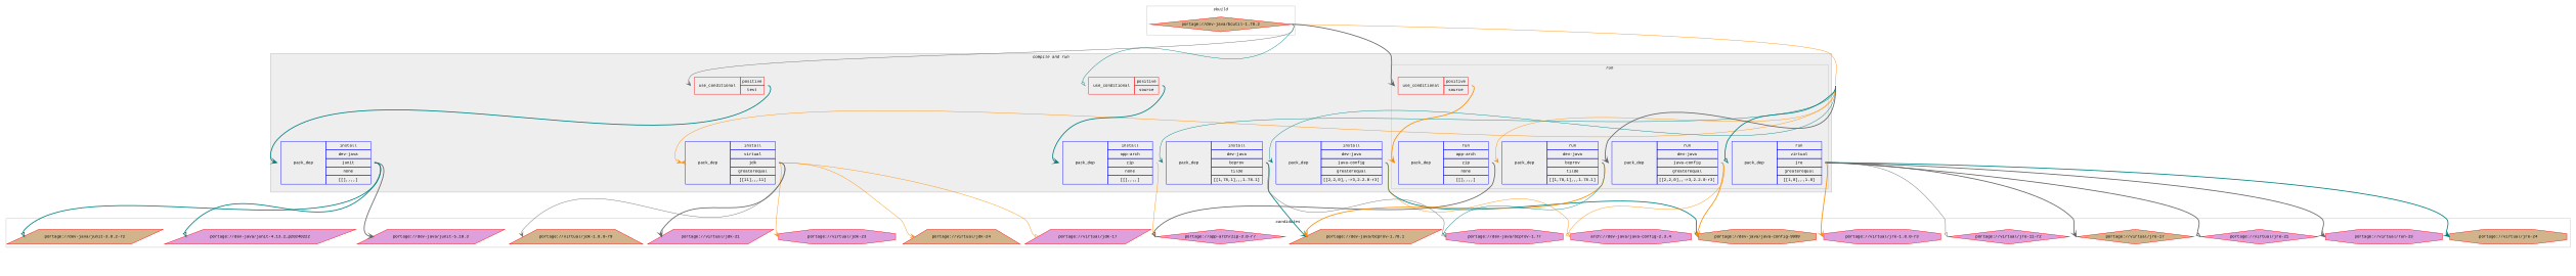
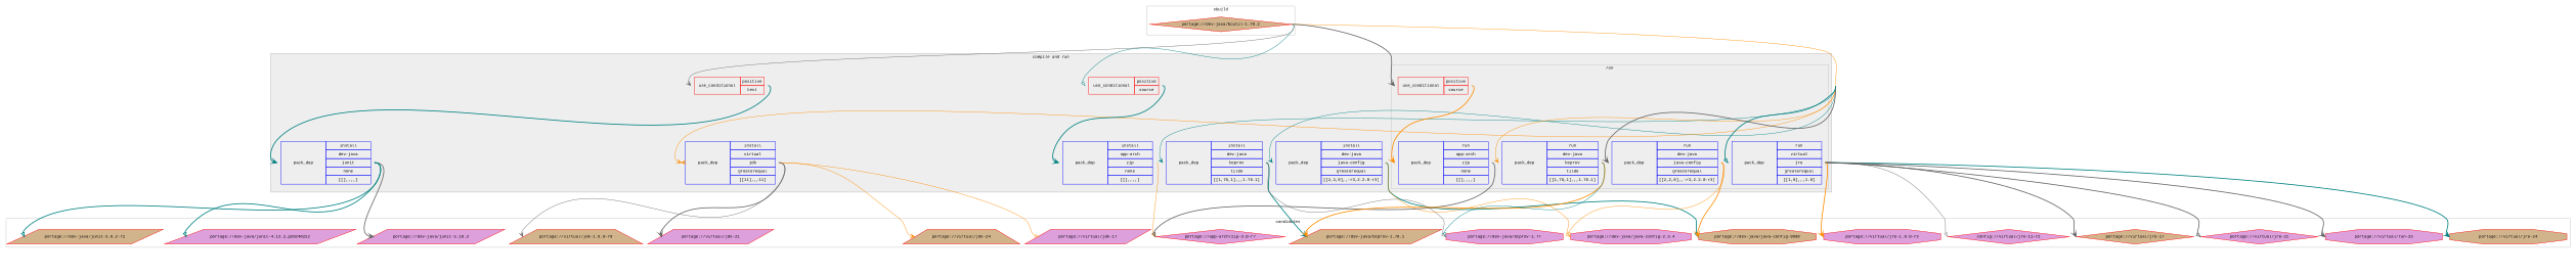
  digraph {
    compound=true
    concentrate=true
    fontname="Liberation Mono"
    fontsize=10
    newrank=true
    rankdir=TB
    ranksep=1.5
    node [color=red fontname="Liberation Mono" fontsize=10 shape=none style=filled]
    edge [arrowhead=vee color=teal fontname="Liberation Mono" headport=w style=bold tailport=e weight=100]
    n1 [fillcolor=tan label="portage://dev-java/bcutil-1.78.2" shape=diamond width=4]
    n2 [color=blue label=<<TABLE BORDER="0" CELLBORDER="1" CELLSPACING="0" CELLPADDING="4" WIDTH="220"><TR><TD ROWSPAN="6" CELLPADDING="30">pack_dep</TD></TR><TR><TD WIDTH="110">install</TD></TR><TR><TD>app-arch</TD></TR><TR><TD>zip</TD></TR><TR><TD>none</TD></TR><TR><TD>[[],,,,]</TD></TR></TABLE>> style=""]
    n3 [label=<<TABLE BORDER="0" CELLBORDER="1" CELLSPACING="0" CELLPADDING="4"><TR><TD ROWSPAN="3" CELLPADDING="10">use_conditional</TD></TR><TR><TD>positive</TD></TR><TR><TD>source</TD></TR></TABLE>> style=""]
    n4 [color=blue label=<<TABLE BORDER="0" CELLBORDER="1" CELLSPACING="0" CELLPADDING="4" WIDTH="220"><TR><TD ROWSPAN="6" CELLPADDING="30">pack_dep</TD></TR><TR><TD WIDTH="110">install</TD></TR><TR><TD>dev-java</TD></TR><TR><TD>junit</TD></TR><TR><TD>none</TD></TR><TR><TD>[[],,,,]</TD></TR></TABLE>> style=""]
    n5 [label=<<TABLE BORDER="0" CELLBORDER="1" CELLSPACING="0" CELLPADDING="4"><TR><TD ROWSPAN="3" CELLPADDING="10">use_conditional</TD></TR><TR><TD>positive</TD></TR><TR><TD>test</TD></TR></TABLE>> style=""]
    n6 [color=blue label=<<TABLE BORDER="0" CELLBORDER="1" CELLSPACING="0" CELLPADDING="4" WIDTH="220"><TR><TD ROWSPAN="6" CELLPADDING="30">pack_dep</TD></TR><TR><TD WIDTH="110">install</TD></TR><TR><TD>dev-java</TD></TR><TR><TD>bcprov</TD></TR><TR><TD>tilde</TD></TR><TR><TD>[[1,78,1],,,1.78.1]</TD></TR></TABLE>> style=""]
    n7 [color=blue label=<<TABLE BORDER="0" CELLBORDER="1" CELLSPACING="0" CELLPADDING="4" WIDTH="220"><TR><TD ROWSPAN="6" CELLPADDING="30">pack_dep</TD></TR><TR><TD WIDTH="110">install</TD></TR><TR><TD>dev-java</TD></TR><TR><TD>java-config</TD></TR><TR><TD>greaterequal</TD></TR><TR><TD>[[2,2,0],,-r3,2.2.0-r3]</TD></TR></TABLE>> style=""]
    n8 [color=blue label=<<TABLE BORDER="0" CELLBORDER="1" CELLSPACING="0" CELLPADDING="4" WIDTH="220"><TR><TD ROWSPAN="6" CELLPADDING="30">pack_dep</TD></TR><TR><TD WIDTH="110">install</TD></TR><TR><TD>virtual</TD></TR><TR><TD>jdk</TD></TR><TR><TD>greaterequal</TD></TR><TR><TD>[[11],,,11]</TD></TR></TABLE>> style=""]
    n9 [color=blue label=<<TABLE BORDER="0" CELLBORDER="1" CELLSPACING="0" CELLPADDING="4" WIDTH="220"><TR><TD ROWSPAN="6" CELLPADDING="30">pack_dep</TD></TR><TR><TD WIDTH="110">run</TD></TR><TR><TD>app-arch</TD></TR><TR><TD>zip</TD></TR><TR><TD>none</TD></TR><TR><TD>[[],,,,]</TD></TR></TABLE>> style=""]
    n10 [label=<<TABLE BORDER="0" CELLBORDER="1" CELLSPACING="0" CELLPADDING="4"><TR><TD ROWSPAN="3" CELLPADDING="10">use_conditional</TD></TR><TR><TD>positive</TD></TR><TR><TD>source</TD></TR></TABLE>> style=""]
    n11 [color=blue label=<<TABLE BORDER="0" CELLBORDER="1" CELLSPACING="0" CELLPADDING="4" WIDTH="220"><TR><TD ROWSPAN="6" CELLPADDING="30">pack_dep</TD></TR><TR><TD WIDTH="110">run</TD></TR><TR><TD>dev-java</TD></TR><TR><TD>bcprov</TD></TR><TR><TD>tilde</TD></TR><TR><TD>[[1,78,1],,,1.78.1]</TD></TR></TABLE>> style=""]
    n12 [color=blue label=<<TABLE BORDER="0" CELLBORDER="1" CELLSPACING="0" CELLPADDING="4" WIDTH="220"><TR><TD ROWSPAN="6" CELLPADDING="30">pack_dep</TD></TR><TR><TD WIDTH="110">run</TD></TR><TR><TD>dev-java</TD></TR><TR><TD>java-config</TD></TR><TR><TD>greaterequal</TD></TR><TR><TD>[[2,2,0],,-r3,2.2.0-r3]</TD></TR></TABLE>> style=""]
    n13 [color=blue label=<<TABLE BORDER="0" CELLBORDER="1" CELLSPACING="0" CELLPADDING="4" WIDTH="220"><TR><TD ROWSPAN="6" CELLPADDING="30">pack_dep</TD></TR><TR><TD WIDTH="110">run</TD></TR><TR><TD>virtual</TD></TR><TR><TD>jre</TD></TR><TR><TD>greaterequal</TD></TR><TR><TD>[[1,8],,,1.8]</TD></TR></TABLE>> style=""]
    n14 [fillcolor=plum label="portage://app-arch/zip-3.0-r7" shape=diamond width=4]
    n15 [fillcolor=plum label="portage://dev-java/junit-5.10.3" shape=parallelogram width=4]
    n16 [fillcolor=plum label="portage://dev-java/junit-4.13.2_p20240222" shape=parallelogram width=4]
    n17 [fillcolor=tan label="portage://dev-java/junit-3.8.2-r2" shape=parallelogram width=4]
    n18 [fillcolor=tan label="portage://dev-java/bcprov-1.78.1" shape=parallelogram width=4]
    n19 [fillcolor=plum label="portage://dev-java/bcprov-1.77" shape=octagon width=4]
    n20 [fillcolor=tan label="portage://dev-java/java-config-9999" shape=octagon width=4]
-   n21 [fillcolor=plum label="arch://dev-java/java-config-2.3.4" shape=octagon width=4]
+   n21 [fillcolor=plum label="portage://dev-java/java-config-2.3.4" shape=octagon width=4]
    n22 [fillcolor=tan label="portage://virtual/jdk-24" shape=trapezium width=4]
-   n23 [fillcolor=plum label="portage://virtual/jdk-23" shape=octagon width=4]
    n24 [fillcolor=plum label="portage://virtual/jdk-21" shape=parallelogram width=4]
    n25 [fillcolor=plum label="portage://virtual/jdk-17" shape=parallelogram width=4]
    n26 [fillcolor=tan label="portage://virtual/jdk-1.8.0-r9" shape=trapezium width=4]
    n27 [fillcolor=tan label="portage://virtual/jre-24" shape=octagon width=4]
    n28 [fillcolor=plum label="portage://virtual/run-23" shape=octagon width=4]
    n29 [fillcolor=plum label="portage://virtual/jre-21" shape=diamond width=4]
    n30 [fillcolor=tan label="portage://virtual/jre-17" shape=diamond width=4]
-   n31 [fillcolor=plum label="portage://virtual/jre-11-r2" shape=diamond width=4]
+   n31 [fillcolor=plum label="config://virtual/jre-11-r2" shape=diamond width=4]
    n32 [fillcolor=plum label="portage://virtual/jre-1.8.0-r3" shape=octagon width=4]
    subgraph cluster_1 {
      color=gray
      label=<<i>dependencies</i>>
      subgraph cluster_2 {
        color=gray
        fillcolor="#eeeeee"
        label=<<i>compile</i>>
        style=filled
        subgraph sub_3 {
          color=gray
          fillcolor="#eeeeee"
          label=<<i>compile</i>>
          style=filled
          n3
          subgraph sub_4 {
            color=gray
            fillcolor="#eeeeee"
            label=<<i>compile</i>>
            style=filled
            n2
          }
        }
        subgraph sub_5 {
          color=gray
          fillcolor="#eeeeee"
          label=<<i>compile</i>>
          style=filled
          n5
          subgraph sub_6 {
            color=gray
            fillcolor="#eeeeee"
            label=<<i>compile</i>>
            style=filled
            n4
          }
        }
        subgraph sub_7 {
          color=gray
          fillcolor="#eeeeee"
          label=<<i>compile</i>>
          style=filled
          n6
        }
        subgraph sub_8 {
          color=gray
          fillcolor="#eeeeee"
          label=<<i>compile</i>>
          style=filled
          n7
        }
        subgraph sub_9 {
          color=gray
          fillcolor="#eeeeee"
          label=<<i>compile</i>>
          style=filled
          n8
        }
      }
      subgraph cluster_10 {
        color=gray
        fillcolor="#eeeeee"
        label=<<i>compile and run</i>>
        style=filled
      }
      subgraph cluster_11 {
        color=gray
        fillcolor="#eeeeee"
        label=<<i>run</i>>
        style=filled
        subgraph sub_12 {
          color=gray
          fillcolor="#eeeeee"
          label=<<i>run</i>>
          style=filled
          n10
          subgraph sub_13 {
            color=gray
            fillcolor="#eeeeee"
            label=<<i>run</i>>
            style=filled
            n9
          }
        }
        subgraph sub_14 {
          color=gray
          fillcolor="#eeeeee"
          label=<<i>run</i>>
          style=filled
          n11
        }
        subgraph sub_15 {
          color=gray
          fillcolor="#eeeeee"
          label=<<i>run</i>>
          style=filled
          n12
        }
        subgraph sub_16 {
          color=gray
          fillcolor="#eeeeee"
          label=<<i>run</i>>
          style=filled
          n13
        }
      }
    }
    subgraph cluster_17 {
      color=gray
      label=<<i>ebuild</i>>
      n1
    }
    subgraph cluster_18 {
      color=gray
      label=<<i>candidates</i>>
      rank=same
      subgraph sub_19 {
        color=black
        label=<<i>candidates</i>>
        nodesep=1
        rank=same
        n14
      }
      subgraph sub_20 {
        color=black
        label=<<i>candidates</i>>
        nodesep=1
        rank=same
        n15
        n16
        n17
      }
      subgraph sub_21 {
        color=black
        label=<<i>candidates</i>>
        nodesep=1
        rank=same
        n18
        n19
      }
      subgraph sub_22 {
        color=black
        label=<<i>candidates</i>>
        nodesep=1
        rank=same
        n20
        n21
      }
      subgraph sub_23 {
        color=black
        label=<<i>candidates</i>>
        nodesep=1
        rank=same
        n22
-       n23
        n24
        n25
        n26
      }
      subgraph sub_24 {
        color=black
        label=<<i>candidates</i>>
        nodesep=1
        rank=same
        n14
      }
      subgraph sub_25 {
        color=black
        label=<<i>candidates</i>>
        nodesep=1
        rank=same
        n18
        n19
      }
      subgraph sub_26 {
        color=black
        label=<<i>candidates</i>>
        nodesep=1
        rank=same
        n20
        n21
      }
      subgraph sub_27 {
        color=black
        label=<<i>candidates</i>>
        nodesep=1
        rank=same
        n27
        n28
        n29
        n30
        n31
        n32
      }
    }
    n1 -> n3 [arrowhead=onormal style=solid weight=20]
    n1 -> n5 [color=gray40 style=solid weight=20]
    n1 -> n6 [style=solid weight=20]
    n1 -> n7 [style=solid weight=20]
    n1 -> n8 [color=darkorange style=solid weight=20]
    n1 -> n10 [color=gray40 weight=20]
    n1 -> n11 [color=darkorange style=solid weight=20]
    n1 -> n12 [color=gray40 weight=20]
    n1 -> n13 [arrowhead=onormal weight=20]
    n2 -> n14 [color=darkorange style=solid]
    n3 -> n2 [weight=20]
    n4 -> n15 [color=gray40]
    n4 -> n16 [arrowhead=onormal]
    n4 -> n17 [arrowhead=onormal]
    n5 -> n4 [weight=20]
    n6 -> n18
    n6 -> n19 [arrowhead=onormal color=gray40 style=solid]
    n7 -> n20 [arrowhead=onormal]
    n7 -> n21 [arrowhead=onormal color=darkorange style=solid]
    n8 -> n22 [color=darkorange style=solid]
-   n8 -> n23 [color=darkorange style=solid]
    n8 -> n24 [color=gray40]
    n8 -> n25 [arrowhead=onormal color=darkorange style=solid]
    n8 -> n26 [color=gray40 style=solid]
    n9 -> n14 [arrowhead=onormal color=gray40]
    n10 -> n9 [color=darkorange weight=20]
    n11 -> n18 [color=darkorange]
    n11 -> n19 [arrowhead=onormal style=solid]
    n12 -> n20 [color=darkorange]
    n12 -> n21 [arrowhead=onormal color=darkorange style=solid]
    n13 -> n27
    n13 -> n28 [color=gray40]
    n13 -> n29 [arrowhead=onormal color=gray40]
    n13 -> n30 [color=gray40]
    n13 -> n31 [arrowhead=onormal color=gray40 style=solid]
    n13 -> n32 [color=darkorange]
  }
